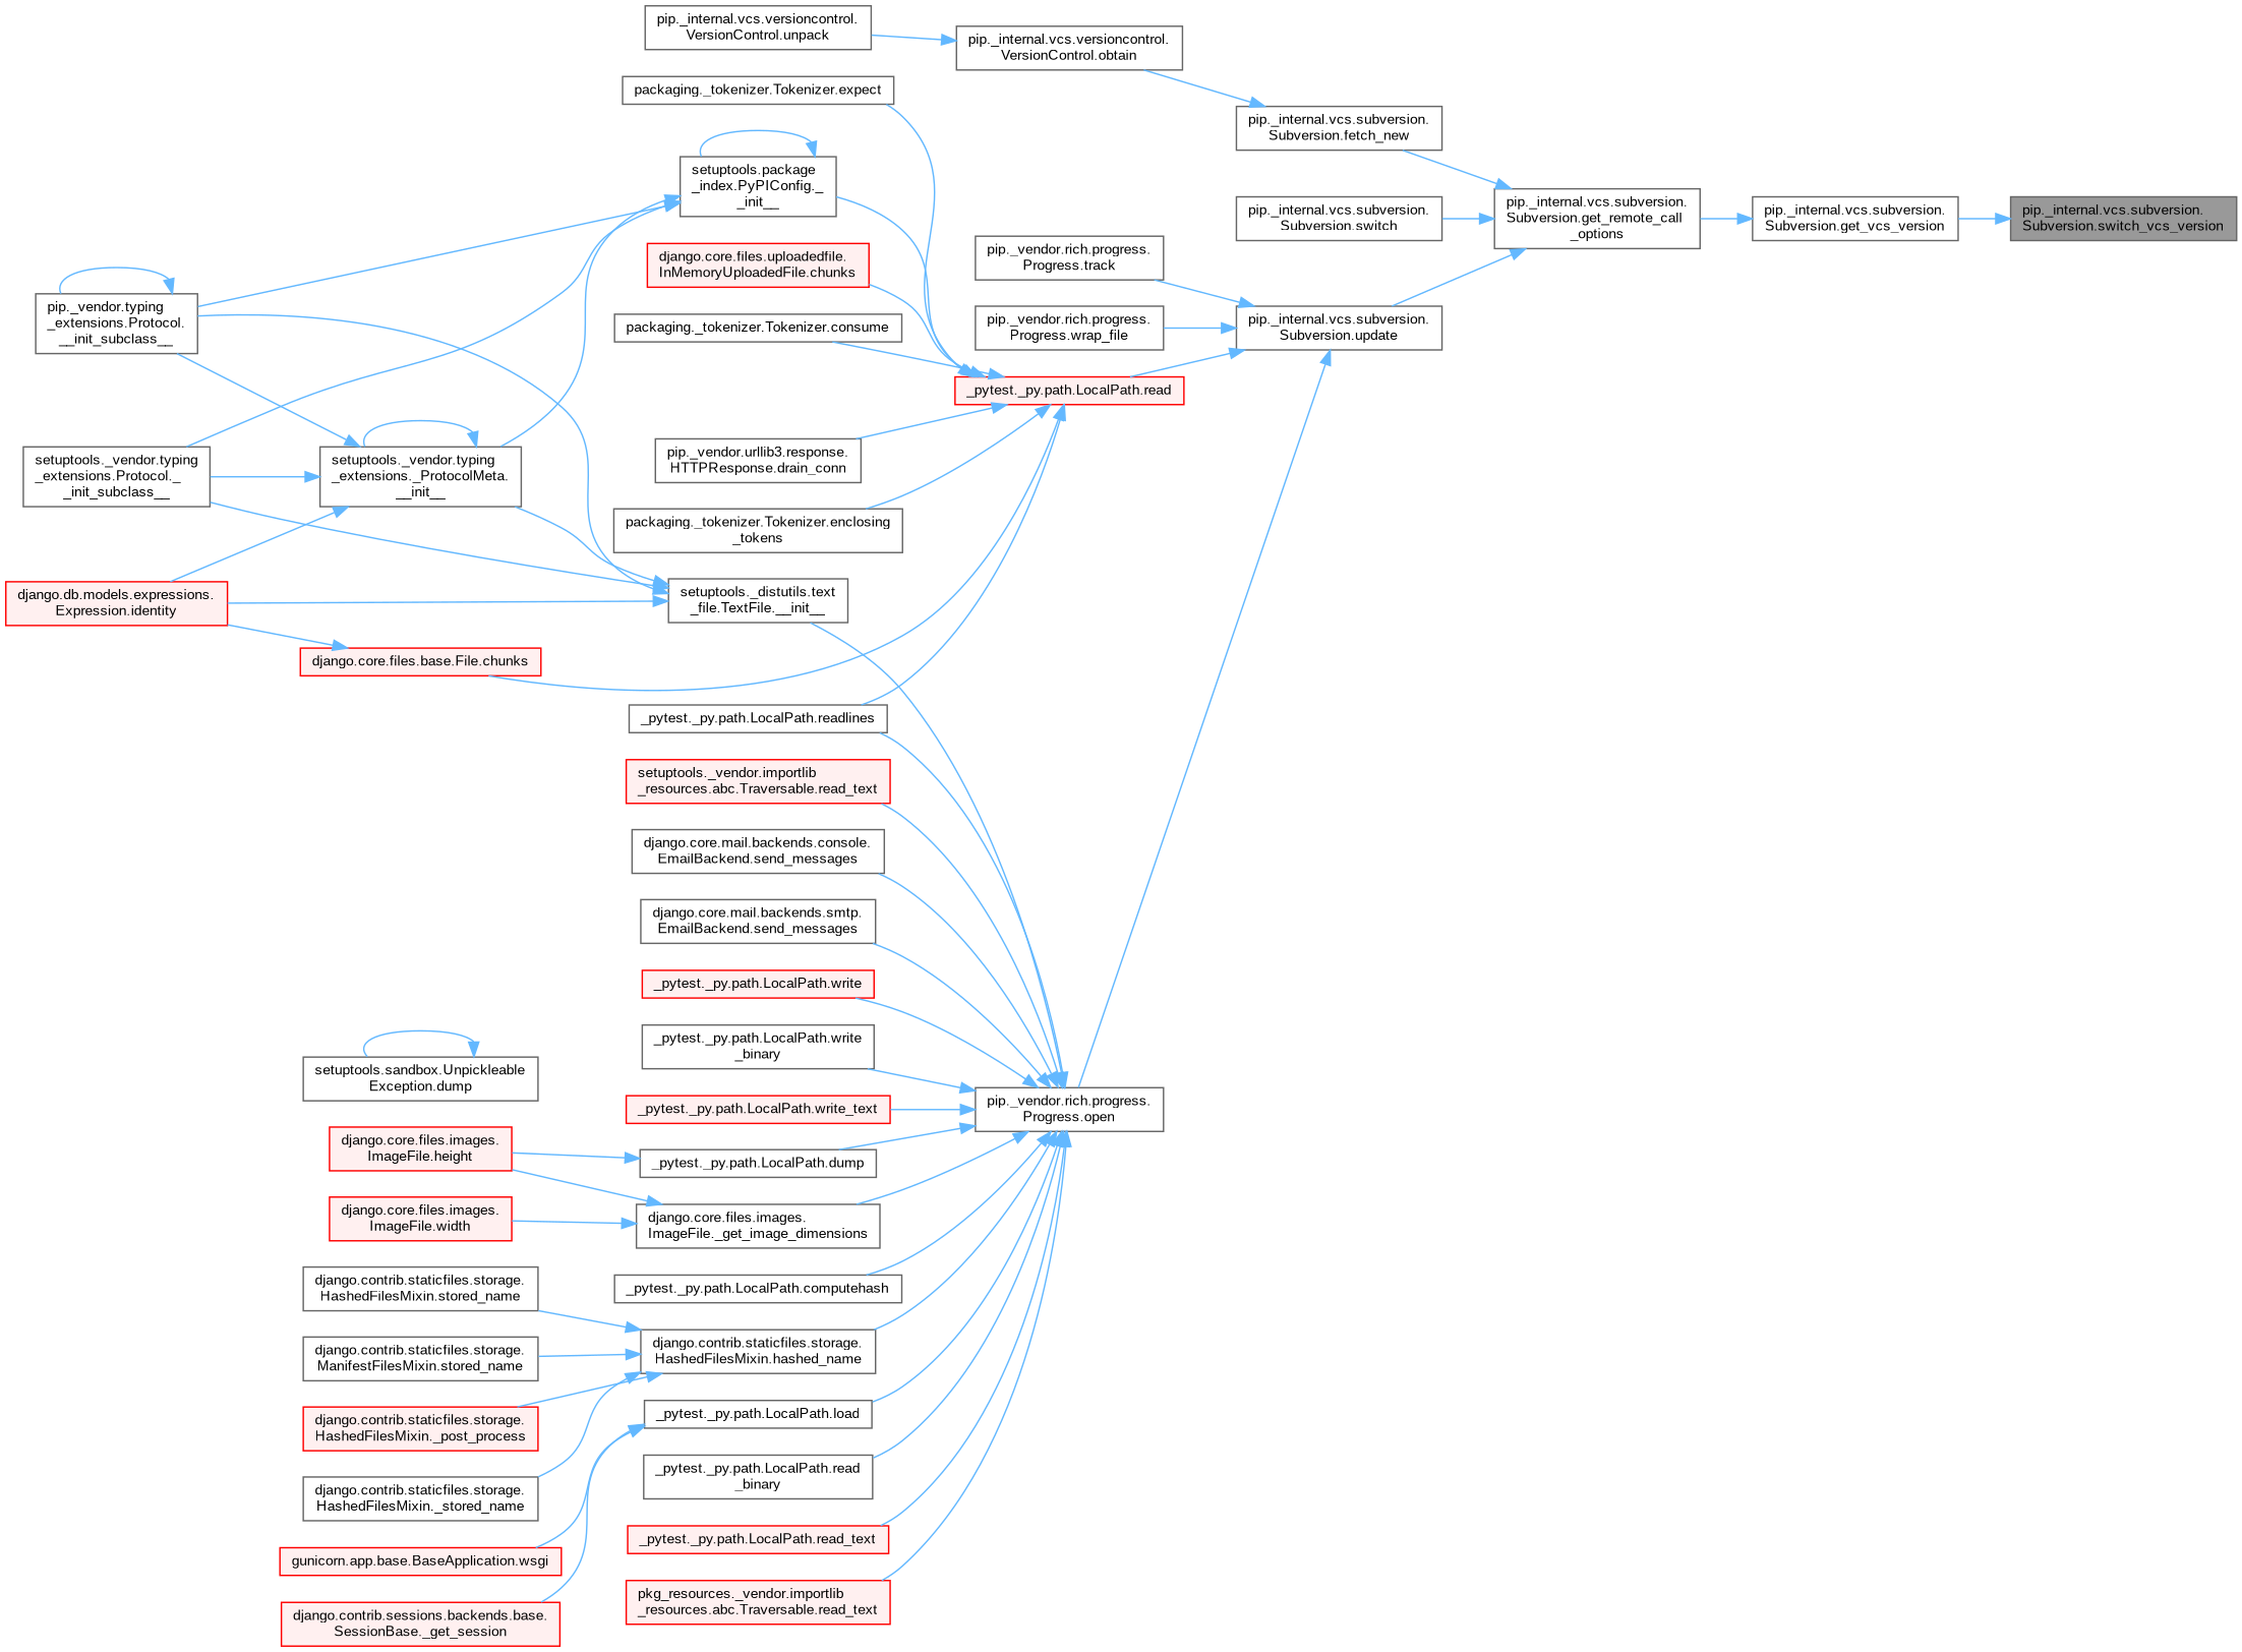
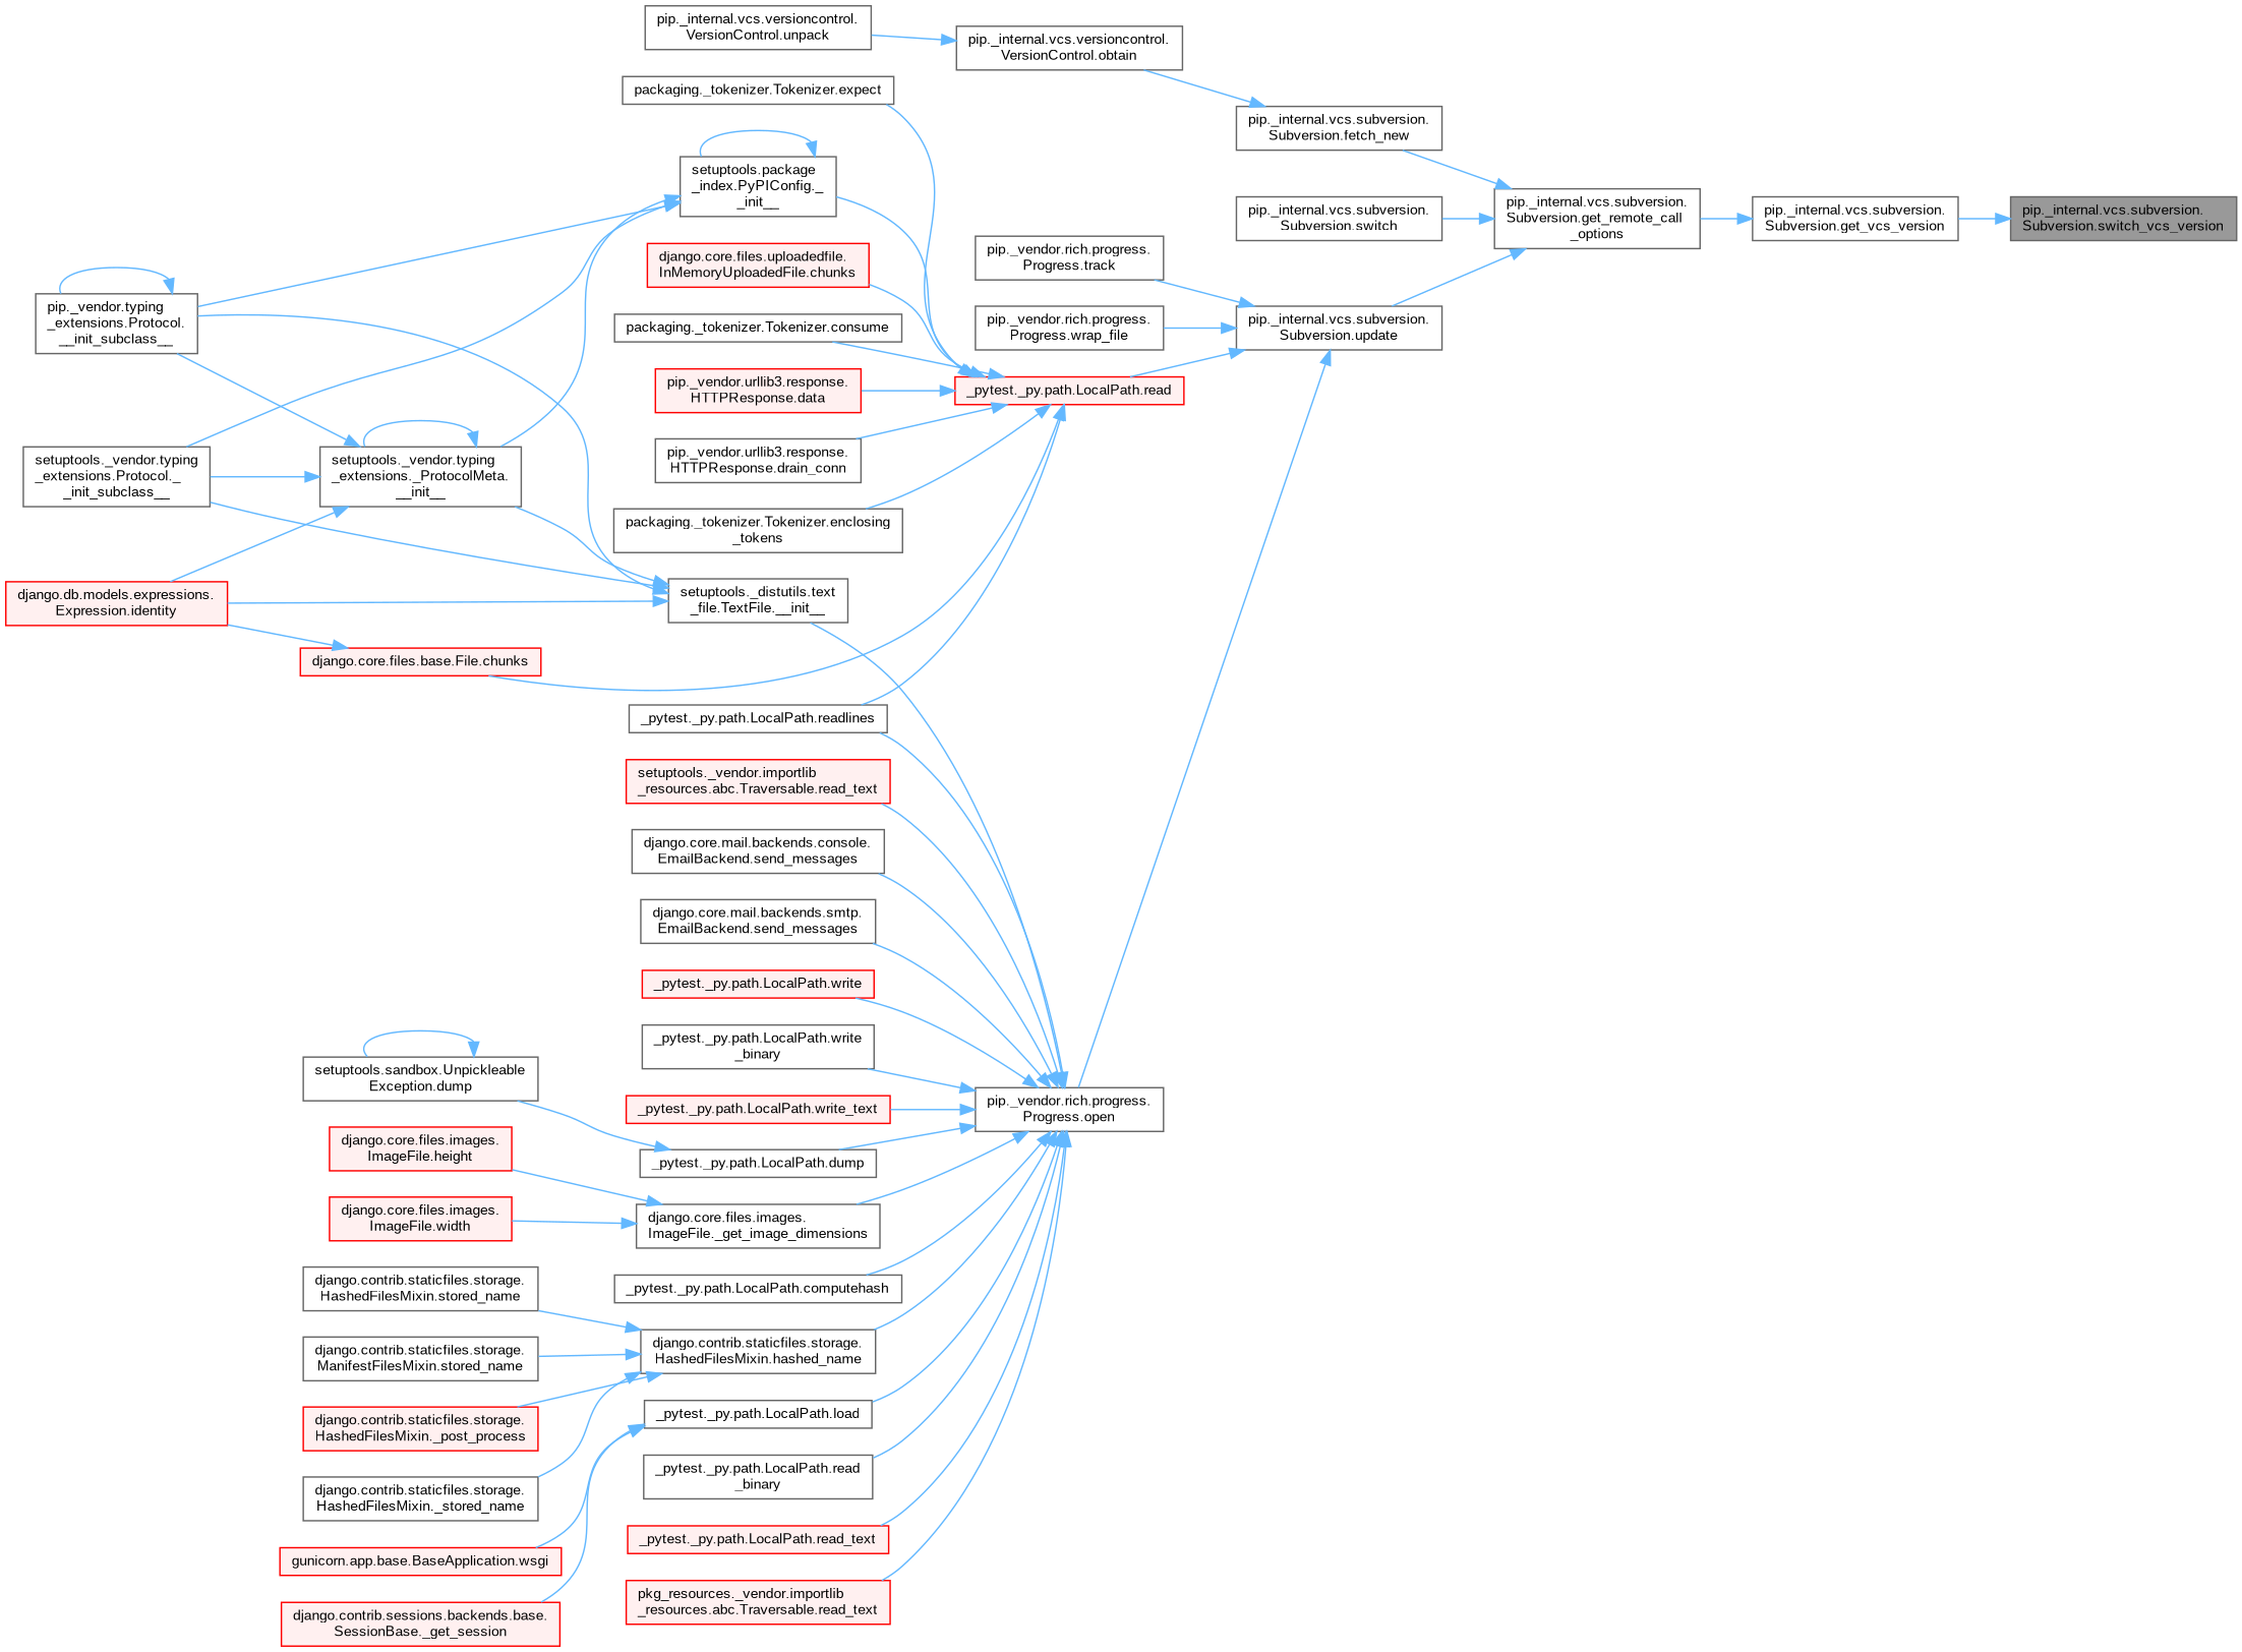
  digraph {
    fontname="Liberation Sans"
    rankdir=RL
    node [color=grey40 fillcolor=white fontname="Liberation Sans" fontsize=10 shape=box style=filled]
    edge [color=steelblue1 dir=back fontname="Liberation Sans" fontsize=10 labelfontname=Helvetica labelfontsize=10 style=solid]
    n1 [color=gray40 fillcolor=grey60 fontcolor=black height=0.2 label="pip._internal.vcs.subversion.\lSubversion.switch_vcs_version" width=0.4]
    n2 [height=0.2 label="pip._internal.vcs.subversion.\lSubversion.get_vcs_version" width=0.4]
    n3 [height=0.2 label="pip._internal.vcs.subversion.\lSubversion.get_remote_call\l_options" width=0.4]
    n4 [height=0.2 label="pip._internal.vcs.subversion.\lSubversion.fetch_new" width=0.4]
    n5 [height=0.2 label="pip._internal.vcs.subversion.\lSubversion.switch" width=0.4]
    n6 [height=0.2 label="pip._internal.vcs.subversion.\lSubversion.update" width=0.4]
    n7 [height=0.2 label="pip._internal.vcs.versioncontrol.\lVersionControl.obtain" width=0.4]
    n8 [height=0.2 label="pip._vendor.rich.progress.\lProgress.open" width=0.4]
    n9 [height=0.2 label="pip._vendor.rich.progress.\lProgress.track" width=0.4]
    n10 [height=0.2 label="pip._vendor.rich.progress.\lProgress.wrap_file" width=0.4]
    n11 [color=red fillcolor="#FFF0F0" height=0.2 label="_pytest._py.path.LocalPath.read" width=0.4]
    n12 [height=0.2 label="pip._internal.vcs.versioncontrol.\lVersionControl.unpack" width=0.4]
    n13 [height=0.2 label="setuptools._distutils.text\l_file.TextFile.__init__" width=0.4]
    n14 [height=0.2 label="django.core.files.images.\lImageFile._get_image_dimensions" width=0.4]
    n15 [height=0.2 label="_pytest._py.path.LocalPath.computehash" width=0.4]
    n16 [height=0.2 label="_pytest._py.path.LocalPath.dump" width=0.4]
    n17 [height=0.2 label="django.contrib.staticfiles.storage.\lHashedFilesMixin.hashed_name" width=0.4]
    n18 [height=0.2 label="_pytest._py.path.LocalPath.load" width=0.4]
    n19 [height=0.2 label="_pytest._py.path.LocalPath.readlines" width=0.4]
    n20 [height=0.2 label="_pytest._py.path.LocalPath.read\l_binary" width=0.4]
    n21 [color=red fillcolor="#FFF0F0" height=0.2 label="_pytest._py.path.LocalPath.read_text" width=0.4]
    n22 [color=red fillcolor="#FFF0F0" height=0.2 label="pkg_resources._vendor.importlib\l_resources.abc.Traversable.read_text" width=0.4]
    n23 [color=red fillcolor="#FFF0F0" height=0.2 label="setuptools._vendor.importlib\l_resources.abc.Traversable.read_text" width=0.4]
    n24 [height=0.2 label="django.core.mail.backends.console.\lEmailBackend.send_messages" width=0.4]
    n25 [height=0.2 label="django.core.mail.backends.smtp.\lEmailBackend.send_messages" width=0.4]
    n26 [color=red fillcolor="#FFF0F0" height=0.2 label="_pytest._py.path.LocalPath.write" width=0.4]
    n27 [height=0.2 label="_pytest._py.path.LocalPath.write\l_binary" width=0.4]
    n28 [color=red fillcolor="#FFF0F0" height=0.2 label="_pytest._py.path.LocalPath.write_text" width=0.4]
    n29 [height=0.2 label="setuptools._vendor.typing\l_extensions._ProtocolMeta.\l__init__" width=0.4]
    n30 [height=0.2 label="pip._vendor.typing\l_extensions.Protocol.\l__init_subclass__" width=0.4]
    n31 [height=0.2 label="setuptools._vendor.typing\l_extensions.Protocol._\l_init_subclass__" width=0.4]
    n32 [color=red fillcolor="#FFF0F0" height=0.2 label="django.db.models.expressions.\lExpression.identity" width=0.4]
    n33 [color=red fillcolor="#FFF0F0" height=0.2 label="django.core.files.images.\lImageFile.height" width=0.4]
    n34 [color=red fillcolor="#FFF0F0" height=0.2 label="django.core.files.images.\lImageFile.width" width=0.4]
    n35 [height=0.2 label="setuptools.sandbox.Unpickleable\lException.dump" width=0.4]
    n36 [color=red fillcolor="#FFF0F0" height=0.2 label="django.contrib.staticfiles.storage.\lHashedFilesMixin._post_process" width=0.4]
    n37 [height=0.2 label="django.contrib.staticfiles.storage.\lHashedFilesMixin._stored_name" width=0.4]
    n38 [height=0.2 label="django.contrib.staticfiles.storage.\lHashedFilesMixin.stored_name" width=0.4]
    n39 [height=0.2 label="django.contrib.staticfiles.storage.\lManifestFilesMixin.stored_name" width=0.4]
    n40 [color=red fillcolor="#FFF0F0" height=0.2 label="django.contrib.sessions.backends.base.\lSessionBase._get_session" width=0.4]
    n41 [color=red fillcolor="#FFF0F0" height=0.2 label="gunicorn.app.base.BaseApplication.wsgi" width=0.4]
    n42 [height=0.2 label="setuptools.package\l_index.PyPIConfig._\l_init__" width=0.4]
    n43 [color=red fillcolor="#FFF0F0" height=0.2 label="django.core.files.base.File.chunks" width=0.4]
    n44 [color=red fillcolor="#FFF0F0" height=0.2 label="django.core.files.uploadedfile.\lInMemoryUploadedFile.chunks" width=0.4]
    n45 [height=0.2 label="packaging._tokenizer.Tokenizer.consume" width=0.4]
+   n46 [color=red fillcolor="#FFF0F0" height=0.2 label="pip._vendor.urllib3.response.\lHTTPResponse.data" width=0.4]
    n47 [height=0.2 label="pip._vendor.urllib3.response.\lHTTPResponse.drain_conn" width=0.4]
    n48 [height=0.2 label="packaging._tokenizer.Tokenizer.enclosing\l_tokens" width=0.4]
    n49 [height=0.2 label="packaging._tokenizer.Tokenizer.expect" width=0.4]
    n1 -> n2
    n2 -> n3
    n3 -> n4
    n3 -> n5
    n3 -> n6
    n4 -> n7
    n6 -> n8
    n6 -> n9
    n6 -> n10
    n6 -> n11
    n7 -> n12
    n8 -> n13
    n8 -> n14
    n8 -> n15
    n8 -> n16
    n8 -> n17
    n8 -> n18
    n8 -> n19
    n8 -> n20
    n8 -> n21
    n8 -> n22
    n8 -> n23
    n8 -> n24
    n8 -> n25
    n8 -> n26
    n8 -> n27
    n8 -> n28
    n11 -> n19
    n11 -> n42
    n11 -> n43
    n11 -> n44
    n11 -> n45
+   n11 -> n46
    n11 -> n47
    n11 -> n48
    n11 -> n49
    n13 -> n29
    n13 -> n30
    n13 -> n31
    n13 -> n32
    n14 -> n33
    n14 -> n34
-   n16 -> n33
+   n16 -> n35
    n17 -> n36
    n17 -> n37
    n17 -> n38
    n17 -> n39
    n18 -> n40
    n18 -> n41
    n29 -> n29
    n29 -> n30
    n29 -> n31
    n29 -> n32
    n30 -> n30
    n35 -> n35
    n42 -> n29
    n42 -> n30
    n42 -> n31
    n42 -> n42
    n43 -> n32
  }
